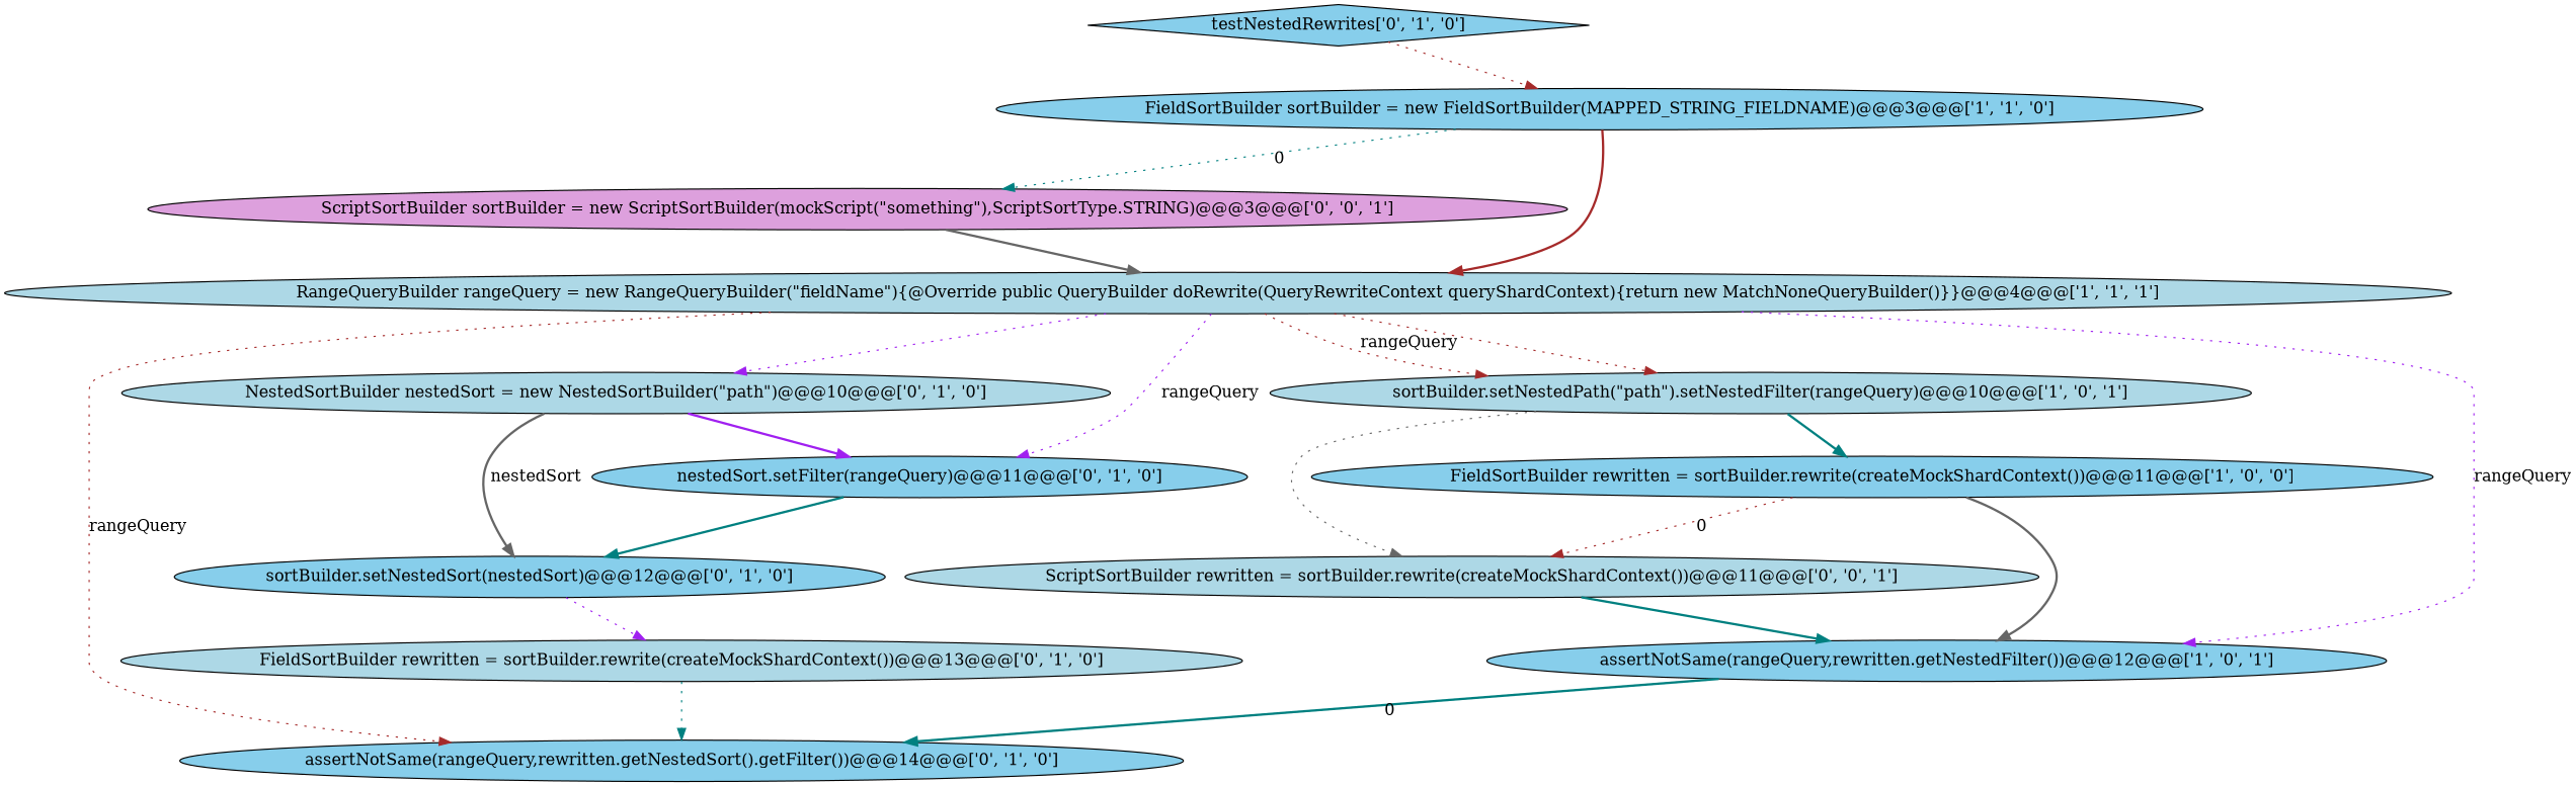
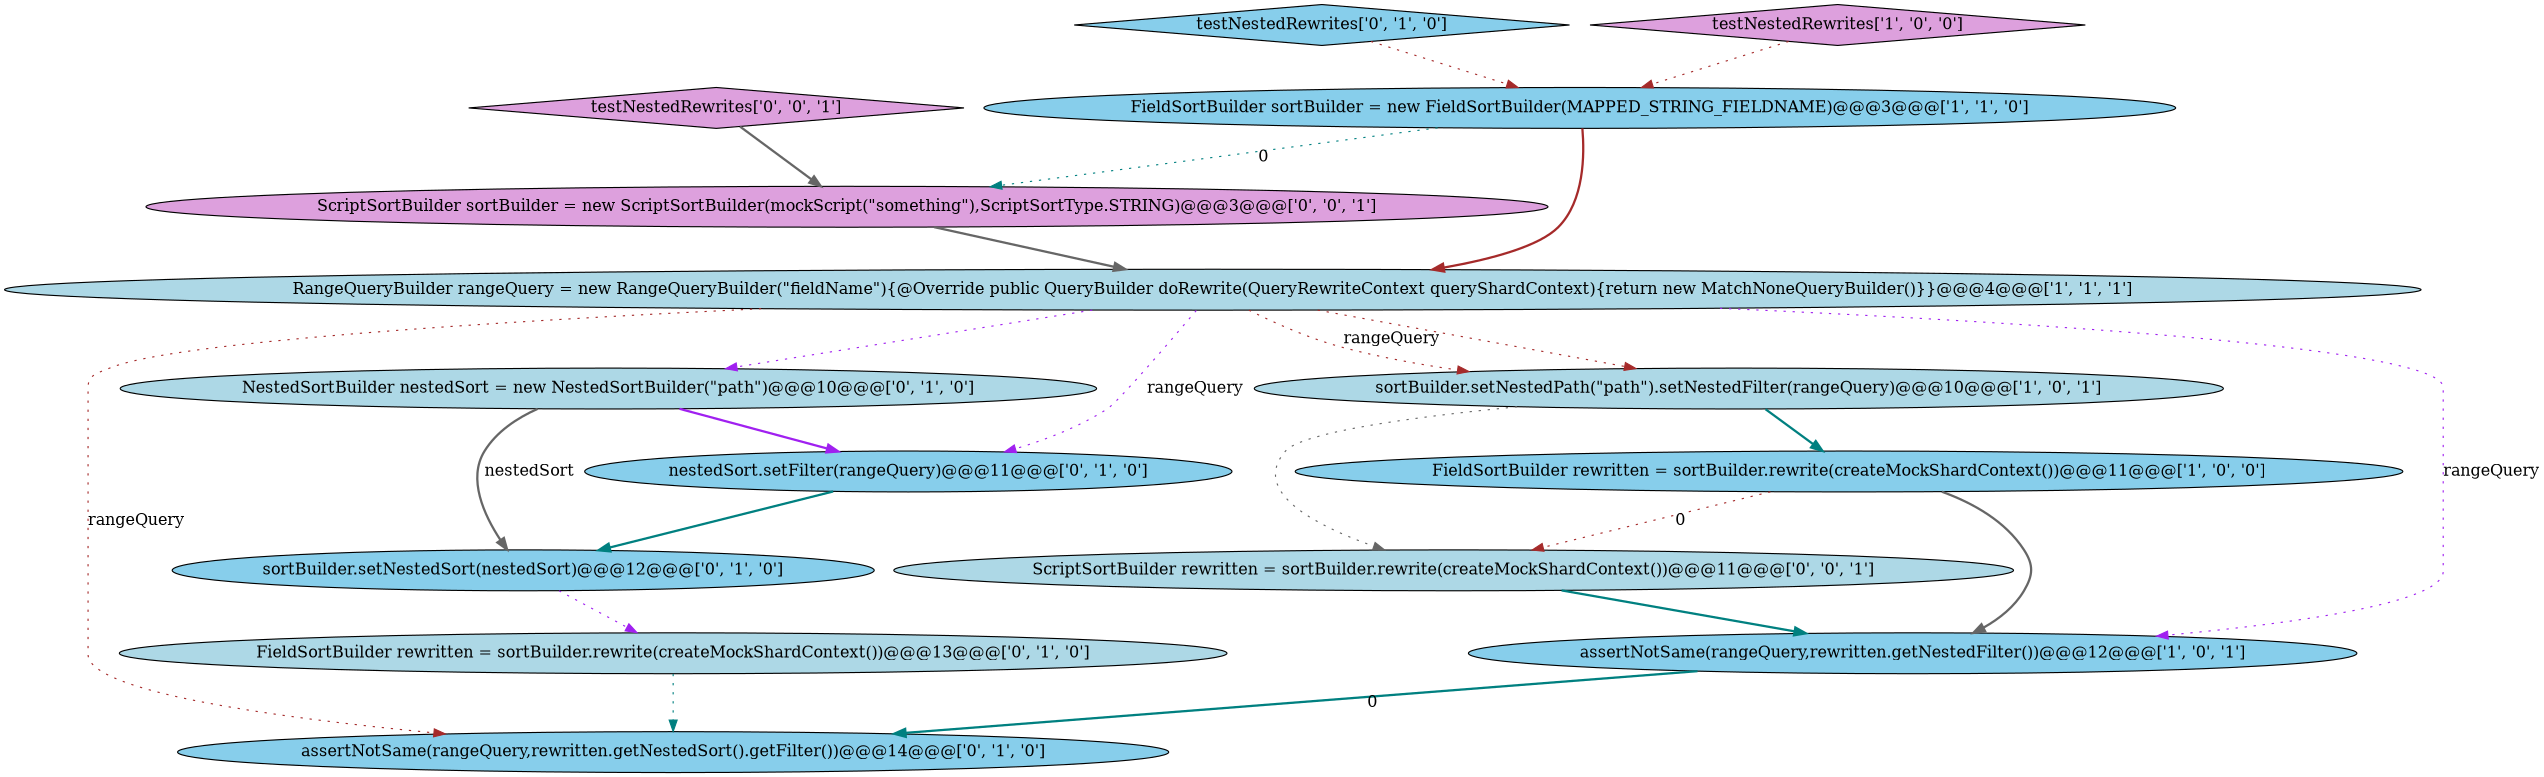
  digraph {
    node [fillcolor=skyblue shape=ellipse style=filled]
    edge [color=brown style=dotted]
    n1 [fillcolor=lightblue label="FieldSortBuilder rewritten = sortBuilder.rewrite(createMockShardContext())@@@13@@@['0', '1', '0']"]
    n2 [label="assertNotSame(rangeQuery,rewritten.getNestedSort().getFilter())@@@14@@@['0', '1', '0']"]
+   n3 [fillcolor=plum label="testNestedRewrites['0', '0', '1']" shape=diamond]
    n4 [fillcolor=plum label="ScriptSortBuilder sortBuilder = new ScriptSortBuilder(mockScript(\"something\"),ScriptSortType.STRING)@@@3@@@['0', '0', '1']"]
    n5 [fillcolor=lightblue label="RangeQueryBuilder rangeQuery = new RangeQueryBuilder(\"fieldName\"){@Override public QueryBuilder doRewrite(QueryRewriteContext queryShardContext){return new MatchNoneQueryBuilder()}}@@@4@@@['1', '1', '1']"]
    n6 [label="sortBuilder.setNestedSort(nestedSort)@@@12@@@['0', '1', '0']"]
    n7 [fillcolor=lightblue label="ScriptSortBuilder rewritten = sortBuilder.rewrite(createMockShardContext())@@@11@@@['0', '0', '1']"]
    n8 [label="assertNotSame(rangeQuery,rewritten.getNestedFilter())@@@12@@@['1', '0', '1']"]
    n9 [label="FieldSortBuilder rewritten = sortBuilder.rewrite(createMockShardContext())@@@11@@@['1', '0', '0']"]
    n10 [fillcolor=lightblue label="NestedSortBuilder nestedSort = new NestedSortBuilder(\"path\")@@@10@@@['0', '1', '0']"]
    n11 [label="nestedSort.setFilter(rangeQuery)@@@11@@@['0', '1', '0']"]
    n12 [fillcolor=lightblue label="sortBuilder.setNestedPath(\"path\").setNestedFilter(rangeQuery)@@@10@@@['1', '0', '1']"]
    n13 [label="testNestedRewrites['0', '1', '0']" shape=diamond]
    n14 [label="FieldSortBuilder sortBuilder = new FieldSortBuilder(MAPPED_STRING_FIELDNAME)@@@3@@@['1', '1', '0']"]
+   n15 [fillcolor=plum label="testNestedRewrites['1', '0', '0']" shape=diamond]
    n1 -> n2 [color=teal]
+   n3 -> n4 [color=gray40 style=bold]
    n4 -> n5 [color=gray40 style=bold]
    n5 -> n2 [label=rangeQuery]
    n5 -> n8 [color=purple label=rangeQuery]
    n5 -> n10 [color=purple]
    n5 -> n11 [color=purple label=rangeQuery]
    n5 -> n12
    n5 -> n12 [label=rangeQuery]
    n6 -> n1 [color=purple]
    n7 -> n8 [color=teal style=bold]
    n8 -> n2 [color=teal label=0 style=bold]
    n9 -> n7 [label=0]
    n9 -> n8 [color=gray40 style=bold]
    n10 -> n6 [color=gray40 label=nestedSort style=bold]
    n10 -> n11 [color=purple style=bold]
    n11 -> n6 [color=teal style=bold]
    n12 -> n7 [color=gray40]
    n12 -> n9 [color=teal style=bold]
    n13 -> n14
    n14 -> n4 [color=teal label=0]
    n14 -> n5 [style=bold]
+   n15 -> n14
  }
